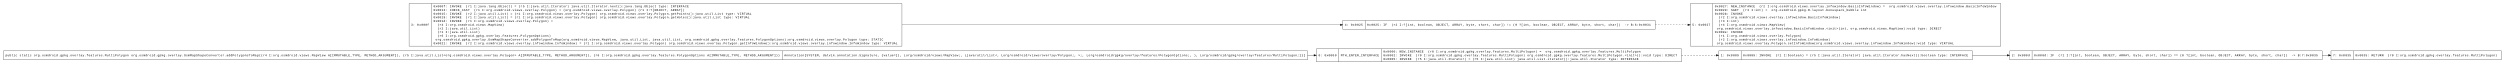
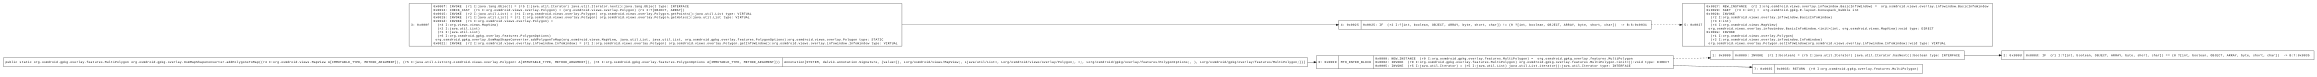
  digraph {
    fontname="Liberation Mono"
    rankdir=LR
    node [fontname="Liberation Mono" shape=record]
    edge [fontname="Liberation Mono"]
-   n1 [label="{0\:\ 0x0000|MTH_ENTER_INTERFACE\l|0x0000: NEW_INSTANCE  (r0 I:org.osmdroid.gpkg.overlay.features.MultiPolygon) =  org.osmdroid.gpkg.overlay.features.MultiPolygon \l0x0002: INVOKE  (r0 I:org.osmdroid.gpkg.overlay.features.MultiPolygon) org.osmdroid.gpkg.overlay.features.MultiPolygon.\<init\>():void type: DIRECT \l0x0005: INVOKE  (r5 I:java.util.Iterator) = (r5 I:java.util.List) java.util.List.iterator():java.util.Iterator type: INTERFACE \l}"]
+   n1 [label="{0\:\ 0x0000|MTH_ENTER_BLOCK\l|0x0000: NEW_INSTANCE  (r0 I:org.osmdroid.gpkg.overlay.features.MultiPolygon) =  org.osmdroid.gpkg.overlay.features.MultiPolygon \l0x0002: INVOKE  (r0 I:org.osmdroid.gpkg.overlay.features.MultiPolygon) org.osmdroid.gpkg.overlay.features.MultiPolygon.\<init\>():void type: DIRECT \l0x0005: INVOKE  (r5 I:java.util.Iterator) = (r5 I:java.util.List) java.util.List.iterator():java.util.Iterator type: INTERFACE \l}"]
    n2 [label="{1\:\ 0x0009|0x0009: INVOKE  (r1 I:boolean) = (r5 I:java.util.Iterator) java.util.Iterator.hasNext():boolean type: INTERFACE \l}"]
    n3 [label="{2\:\ 0x000d|0x000d: IF  (r1 I:?[int, boolean, OBJECT, ARRAY, byte, short, char]) == (0 ?[int, boolean, OBJECT, ARRAY, byte, short, char])  \-\> B:7:0x0035 \l}"]
    n4 [label="{7\:\ 0x0035|0x0035: RETURN  (r0 I:org.osmdroid.gpkg.overlay.features.MultiPolygon) \l}"]
-   n5 [label="{3\:\ 0x000f|0x000f: INVOKE  (r1 I:java.lang.Object) = (r5 I:java.util.Iterator) java.util.Iterator.next():java.lang.Object type: INTERFACE \l0x0013: CHECK_CAST  (r1 I:org.osmdroid.views.overlay.Polygon) = (org.osmdroid.views.overlay.Polygon) (r1 I:?[OBJECT, ARRAY]) \l0x0015: INVOKE  (r2 I:java.util.List) = (r1 I:org.osmdroid.views.overlay.Polygon) org.osmdroid.views.overlay.Polygon.getPoints():java.util.List type: VIRTUAL \l0x0019: INVOKE  (r1 I:java.util.List) = (r1 I:org.osmdroid.views.overlay.Polygon) org.osmdroid.views.overlay.Polygon.getHoles():java.util.List type: VIRTUAL \l0x001d: INVOKE  (r1 I:org.osmdroid.views.overlay.Polygon) = \l  (r4 I:org.osmdroid.views.MapView)\l  (r2 I:java.util.List)\l  (r1 I:java.util.List)\l  (r6 I:org.osmdroid.gpkg.overlay.features.PolygonOptions)\l org.osmdroid.gpkg.overlay.OsmMapShapeConverter.addPolygonToMap(org.osmdroid.views.MapView, java.util.List, java.util.List, org.osmdroid.gpkg.overlay.features.PolygonOptions):org.osmdroid.views.overlay.Polygon type: STATIC \l0x0021: INVOKE  (r2 I:org.osmdroid.views.overlay.infowindow.InfoWindow) = (r1 I:org.osmdroid.views.overlay.Polygon) org.osmdroid.views.overlay.Polygon.getInfoWindow():org.osmdroid.views.overlay.infowindow.InfoWindow type: VIRTUAL \l}"]
+   n5 [label="{3\:\ 0x000f|0x000f: INVOKE  (r1 I:java.lang.Object) = (r5 I:java.util.Iterator) java.util.Iterator.next():java.lang.Object type: INTERFACE \l0x0013: CHECK_CAST  (r1 I:org.osmdroid.views.overlay.Polygon) = (org.osmdroid.views.overlay.Polygon) (r1 I:?[OBJECT, ARRAY]) \l0x0015: INVOKE  (r2 I:java.util.List) = (r1 I:org.osmdroid.views.overlay.Polygon) org.osmdroid.views.overlay.Polygon.getPoints():java.util.List type: VIRTUAL \l0x0019: INVOKE  (r1 I:java.util.List) = (r1 I:org.osmdroid.views.overlay.Polygon) org.osmdroid.views.overlay.Polygon.getHoles():java.util.List type: VIRTUAL \l0x001d: INVOKE  (r1 I:org.osmdroid.views.overlay.Polygon) = \l  (r4 I:org.views.views.MapView)\l  (r2 I:java.util.List)\l  (r1 I:java.util.List)\l  (r6 I:org.osmdroid.gpkg.overlay.features.PolygonOptions)\l org.osmdroid.gpkg.overlay.OsmMapShapeConverter.addPolygonToMap(org.osmdroid.views.MapView, java.util.List, java.util.List, org.osmdroid.gpkg.overlay.features.PolygonOptions):org.osmdroid.views.overlay.Polygon type: STATIC \l0x0021: INVOKE  (r2 I:org.osmdroid.views.overlay.infowindow.InfoWindow) = (r1 I:org.osmdroid.views.overlay.Polygon) org.osmdroid.views.overlay.Polygon.getInfoWindow():org.osmdroid.views.overlay.infowindow.InfoWindow type: VIRTUAL \l}"]
    n6 [label="{4\:\ 0x0025|0x0025: IF  (r2 I:?[int, boolean, OBJECT, ARRAY, byte, short, char]) != (0 ?[int, boolean, OBJECT, ARRAY, byte, short, char])  \-\> B:6:0x0031 \l}"]
    n7 [label="{5\:\ 0x0027|0x0027: NEW_INSTANCE  (r2 I:org.osmdroid.views.overlay.infowindow.BasicInfoWindow) =  org.osmdroid.views.overlay.infowindow.BasicInfoWindow \l0x0029: SGET  (r3 I:int) =  org.osmdroid.gpkg.R.layout.bonuspack_bubble int \l0x002b: INVOKE  \l  (r2 I:org.osmdroid.views.overlay.infowindow.BasicInfoWindow)\l  (r3 I:int)\l  (r4 I:org.osmdroid.views.MapView)\l org.osmdroid.views.overlay.infowindow.BasicInfoWindow.\<init\>(int, org.osmdroid.views.MapView):void type: DIRECT \l0x009e: INVOKE  \l  (r1 I:org.osmdroid.views.overlay.Polygon)\l  (r2 I:org.osmdroid.views.overlay.infowindow.InfoWindow)\l org.osmdroid.views.overlay.Polygon.setInfoWindow(org.osmdroid.views.overlay.infowindow.InfoWindow):void type: VIRTUAL \l}"]
    n8 [label="{public static org.osmdroid.gpkg.overlay.features.MultiPolygon org.osmdroid.gpkg.overlay.OsmMapShapeConverter.addPolygonsToMap((r4 I:org.osmdroid.views.MapView A[IMMUTABLE_TYPE, METHOD_ARGUMENT]), (r5 I:java.util.List\<org.osmdroid.views.overlay.Polygon\> A[IMMUTABLE_TYPE, METHOD_ARGUMENT]), (r6 I:org.osmdroid.gpkg.overlay.features.PolygonOptions A[IMMUTABLE_TYPE, METHOD_ARGUMENT]))  | Annotation[SYSTEM, dalvik.annotation.Signature, \{value=[(, Lorg\/osmdroid\/views\/MapView;, Ljava\/util\/List\<, Lorg\/osmdroid\/views\/overlay\/Polygon;, \>;, Lorg\/osmdroid\/gpkg\/overlay\/features\/PolygonOptions;, ), Lorg\/osmdroid\/gpkg\/overlay\/features\/MultiPolygon;]\}]\l}"]
    n1 -> n2 [style=dashed]
    n2 -> n3
-   n3 -> n4
+   n1 -> n4
    n5 -> n6
    n6 -> n7 [style=dashed]
    n8 -> n1
  }
